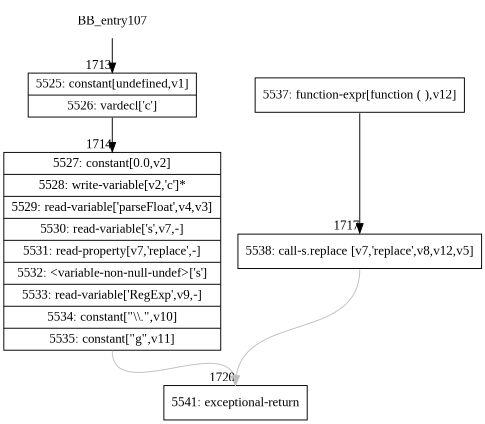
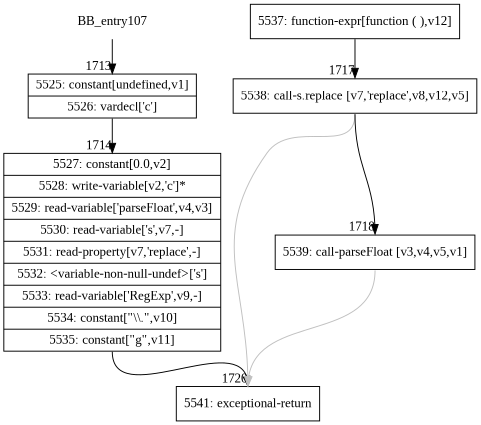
  digraph {
    fontname="Liberation Serif"
    rankdir=TD
    node [fontname="Liberation Serif" shape=record]
    edge [fontname="Liberation Serif" headport=n tailport=s]
    n1 [label=BB_entry107 shape=none]
    n2 [label="{5525: constant[undefined,v1]|5526: vardecl['c']}"]
    n3 [label="{5527: constant[0.0,v2]|5528: write-variable[v2,'c']*|5529: read-variable['parseFloat',v4,v3]|5530: read-variable['s',v7,-]|5531: read-property[v7,'replace',-]|5532: \<variable-non-null-undef\>['s']|5533: read-variable['RegExp',v9,-]|5534: constant[\"\\\\.\",v10]|5535: constant[\"g\",v11]}"]
    n4 [label="{5541: exceptional-return}"]
    n5 [label="{5537: function-expr[function ( ),v12]}"]
    n6 [label="{5538: call-s.replace [v7,'replace',v8,v12,v5]}"]
+   n7 [label="{5539: call-parseFloat [v3,v4,v5,v1]}"]
    n1 -> n2 [headlabel="    1713"]
    n2 -> n3 [headlabel="      1714"]
-   n3 -> n4 [color=gray headlabel="      1720"]
+   n3 -> n4 [color=black headlabel="      1720"]
    n5 -> n6 [headlabel="      1717"]
    n6 -> n4 [color=gray]
+   n6 -> n7 [headlabel="      1718"]
+   n7 -> n4 [color=gray]
  }
